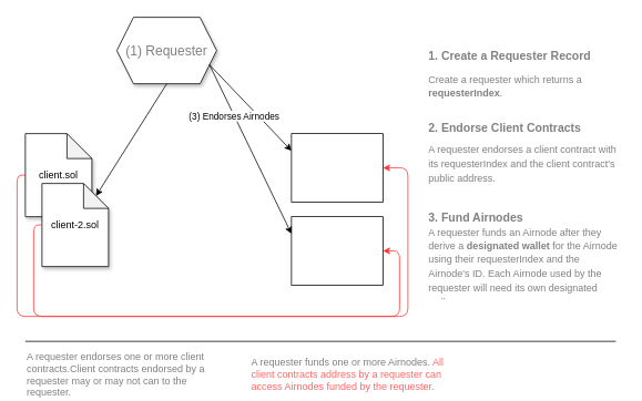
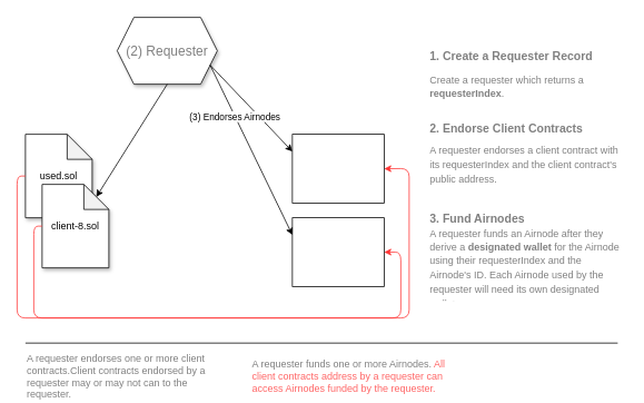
  <mxCell id="0" />
  <mxCell id="1" parent="0" />
- <mxCell id="2" value="&lt;font style=&quot;font-size: 16px&quot; color=&quot;#808080&quot;&gt;(1) Requester&lt;br&gt;&lt;/font&gt;" style="shape=hexagon;perimeter=hexagonPerimeter2;whiteSpace=wrap;html=1;fixedSize=1;shadow=1;" parent="1" vertex="1"><mxGeometry x="140" y="20" width="120" height="80" as="geometry" /></mxCell>
- <mxCell id="3" value="client.sol" style="shape=note;whiteSpace=wrap;html=1;backgroundOutline=1;darkOpacity=0.05;shadow=1;" parent="1" vertex="1"><mxGeometry x="30" y="160" width="80" height="100" as="geometry" /></mxCell>
- <mxCell id="4" value="client-2.sol" style="shape=note;whiteSpace=wrap;html=1;backgroundOutline=1;darkOpacity=0.05;shadow=1;" parent="1" vertex="1"><mxGeometry x="50" y="220" width="80" height="100" as="geometry" /></mxCell>
+ <mxCell id="2" value="&lt;font style=&quot;font-size: 16px&quot; color=&quot;#808080&quot;&gt;(2) Requester&lt;br&gt;&lt;/font&gt;" style="shape=hexagon;perimeter=hexagonPerimeter2;whiteSpace=wrap;html=1;fixedSize=1;shadow=1;" parent="1" vertex="1"><mxGeometry x="140" y="20" width="120" height="80" as="geometry" /></mxCell>
+ <mxCell id="3" value="used.sol" style="shape=note;whiteSpace=wrap;html=1;backgroundOutline=1;darkOpacity=0.05;shadow=1;" parent="1" vertex="1"><mxGeometry x="30" y="160" width="80" height="100" as="geometry" /></mxCell>
+ <mxCell id="4" value="client-8.sol" style="shape=note;whiteSpace=wrap;html=1;backgroundOutline=1;darkOpacity=0.05;shadow=1;" parent="1" vertex="1"><mxGeometry x="50" y="220" width="80" height="100" as="geometry" /></mxCell>
  <mxCell id="5" value="" style="shape=image;verticalLabelPosition=bottom;labelBackgroundColor=#ffffff;verticalAlign=top;aspect=fixed;imageAspect=0;image=https://miro.medium.com/max/400/1*vfjYLDoXNs9OAdS_bk23RQ.png;imageBorder=#000000;" parent="1" vertex="1"><mxGeometry x="350" y="260" width="110" height="82.5" as="geometry" /></mxCell>
  <mxCell id="6" value="" style="shape=image;verticalLabelPosition=bottom;labelBackgroundColor=#ffffff;verticalAlign=top;aspect=fixed;imageAspect=0;image=https://miro.medium.com/max/400/1*vfjYLDoXNs9OAdS_bk23RQ.png;labelBorderColor=none;imageBorder=#000000;" parent="1" vertex="1"><mxGeometry x="350" y="160" width="110" height="82.5" as="geometry" /></mxCell>
  <mxCell id="7" value="&lt;font color=&quot;#808080&quot;&gt;A requester endorses one or more client contracts.Client contracts endorsed by a requester may or may not can to the requester.&lt;/font&gt;" style="text;html=1;strokeColor=none;fillColor=none;align=left;verticalAlign=middle;whiteSpace=wrap;rounded=0;" parent="1" vertex="1"><mxGeometry x="30" y="440" width="240" height="20" as="geometry" /></mxCell>
  <mxCell id="8" value="" style="endArrow=classic;html=1;entryX=0;entryY=0;entryDx=65;entryDy=15;entryPerimeter=0;" parent="1" target="4" edge="1"><mxGeometry width="50" height="50" relative="1" as="geometry"><mxPoint x="200" y="100" as="sourcePoint" /><mxPoint x="400" y="360" as="targetPoint" /></mxGeometry></mxCell>
  <mxCell id="9" value="A requester funds one or more Airnodes. &lt;font color=&quot;#ff6666&quot;&gt;All client contracts address by a requester can access Airnodes funded by the requester.&lt;/font&gt;" style="text;html=1;strokeColor=none;fillColor=none;align=left;verticalAlign=middle;whiteSpace=wrap;rounded=0;fontColor=#808080;" parent="1" vertex="1"><mxGeometry x="300" y="440" width="250" height="20" as="geometry" /></mxCell>
  <mxCell id="10" value="" style="endArrow=classic;html=1;fontColor=#808080;exitX=1;exitY=0.75;exitDx=0;exitDy=0;entryX=0;entryY=0.25;entryDx=0;entryDy=0;" parent="1" source="2" target="6" edge="1"><mxGeometry width="50" height="50" relative="1" as="geometry"><mxPoint x="350" y="380" as="sourcePoint" /><mxPoint x="400" y="330" as="targetPoint" /></mxGeometry></mxCell>
  <mxCell id="11" value="" style="endArrow=classic;html=1;fontColor=#808080;exitX=1;exitY=0.75;exitDx=0;exitDy=0;entryX=0;entryY=0.25;entryDx=0;entryDy=0;" parent="1" source="2" target="5" edge="1"><mxGeometry width="50" height="50" relative="1" as="geometry"><mxPoint x="350" y="380" as="sourcePoint" /><mxPoint x="370" y="280" as="targetPoint" /></mxGeometry></mxCell>
  <mxCell id="12" value="&lt;font color=&quot;#000000&quot;&gt;(3) Endorses Airnodes&lt;/font&gt;" style="edgeLabel;html=1;align=center;verticalAlign=middle;resizable=0;points=[];fontColor=#808080;" parent="11" vertex="1" connectable="0"><mxGeometry x="-0.397" y="-1" relative="1" as="geometry"><mxPoint as="offset" /></mxGeometry></mxCell>
  <mxCell id="13" value="" style="endArrow=classic;html=1;fontColor=#808080;exitX=0;exitY=0.5;exitDx=0;exitDy=0;exitPerimeter=0;entryX=1;entryY=0.5;entryDx=0;entryDy=0;endFill=1;fillColor=#f8cecc;strokeWidth=1;strokeColor=#FF3333;" parent="1" source="3" target="6" edge="1"><mxGeometry width="50" height="50" relative="1" as="geometry"><mxPoint x="180" y="380" as="sourcePoint" /><mxPoint x="230" y="330" as="targetPoint" /><Array as="points"><mxPoint x="20" y="210" /><mxPoint x="20" y="380" /><mxPoint x="490" y="380" /><mxPoint x="490" y="201" /></Array></mxGeometry></mxCell>
  <mxCell id="14" value="" style="endArrow=classic;html=1;fontColor=#808080;strokeColor=#FF3333;strokeWidth=1;exitX=0;exitY=0.5;exitDx=0;exitDy=0;exitPerimeter=0;entryX=1;entryY=0.5;entryDx=0;entryDy=0;endFill=1;" parent="1" source="4" target="5" edge="1"><mxGeometry width="50" height="50" relative="1" as="geometry"><mxPoint x="350" y="380" as="sourcePoint" /><mxPoint x="400" y="330" as="targetPoint" /><Array as="points"><mxPoint x="40" y="270" /><mxPoint x="40" y="380" /><mxPoint x="480" y="380" /><mxPoint x="480" y="301" /></Array></mxGeometry></mxCell>
  <mxCell id="15" value="&lt;h1 style=&quot;font-size: 14px&quot;&gt;&lt;font style=&quot;font-size: 14px&quot;&gt;1. Create a Requester Record&lt;/font&gt;&lt;/h1&gt;&lt;div style=&quot;font-size: 14px&quot;&gt;&lt;span style=&quot;font-size: 12px&quot;&gt;Create a requester which returns a &lt;b&gt;requesterIndex&lt;/b&gt;.&lt;/span&gt;&lt;br&gt;&lt;/div&gt;&lt;div style=&quot;font-size: 14px&quot;&gt;&lt;span style=&quot;font-size: 12px&quot;&gt;&lt;br&gt;&lt;/span&gt;&lt;/div&gt;&lt;div&gt;&lt;h1 style=&quot;font-size: 14px&quot;&gt;2. Endorse Client Contracts&lt;/h1&gt;&lt;div style=&quot;font-size: 14px&quot;&gt;&lt;span style=&quot;font-size: 12px&quot;&gt;A requester endorses a client contract with its requesterIndex and the client contract's public address.&lt;/span&gt;&lt;/div&gt;&lt;div style=&quot;font-size: 14px&quot;&gt;&lt;span style=&quot;font-size: 12px&quot;&gt;&lt;br&gt;&lt;/span&gt;&lt;/div&gt;&lt;div&gt;&lt;span&gt;&lt;br&gt;&lt;/span&gt;&lt;/div&gt;&lt;div&gt;&lt;span&gt;&lt;b&gt;&lt;font style=&quot;font-size: 14px&quot;&gt;3. Fund Airnodes&lt;/font&gt;&lt;/b&gt;&lt;/span&gt;&lt;/div&gt;&lt;div style=&quot;font-size: 14px&quot;&gt;&lt;div&gt;&lt;span style=&quot;font-size: 12px&quot;&gt;A requester funds an Airnode after they&amp;nbsp; derive a &lt;b&gt;designated wallet&lt;/b&gt; for the Airnode using their requesterIndex and the Airnode's ID. Each Airnode used by the requester will need its own designated wallet.&lt;/span&gt;&lt;/div&gt;&lt;/div&gt;&lt;div style=&quot;font-size: 14px&quot;&gt;&lt;span style=&quot;font-size: 12px&quot;&gt;&lt;br&gt;&lt;/span&gt;&lt;/div&gt;&lt;/div&gt;" style="text;html=1;strokeColor=none;fillColor=none;spacing=5;spacingTop=-20;whiteSpace=wrap;overflow=hidden;rounded=0;shadow=0;fontColor=#808080;align=left;" parent="1" vertex="1"><mxGeometry x="510" y="60" width="240" height="300" as="geometry" /></mxCell>
  <mxCell id="16" value="" style="endArrow=none;html=1;fontColor=#808080;strokeWidth=2;strokeColor=#808080;" parent="1" edge="1"><mxGeometry width="50" height="50" relative="1" as="geometry"><mxPoint x="30" y="410" as="sourcePoint" /><mxPoint x="740" y="410" as="targetPoint" /></mxGeometry></mxCell>
